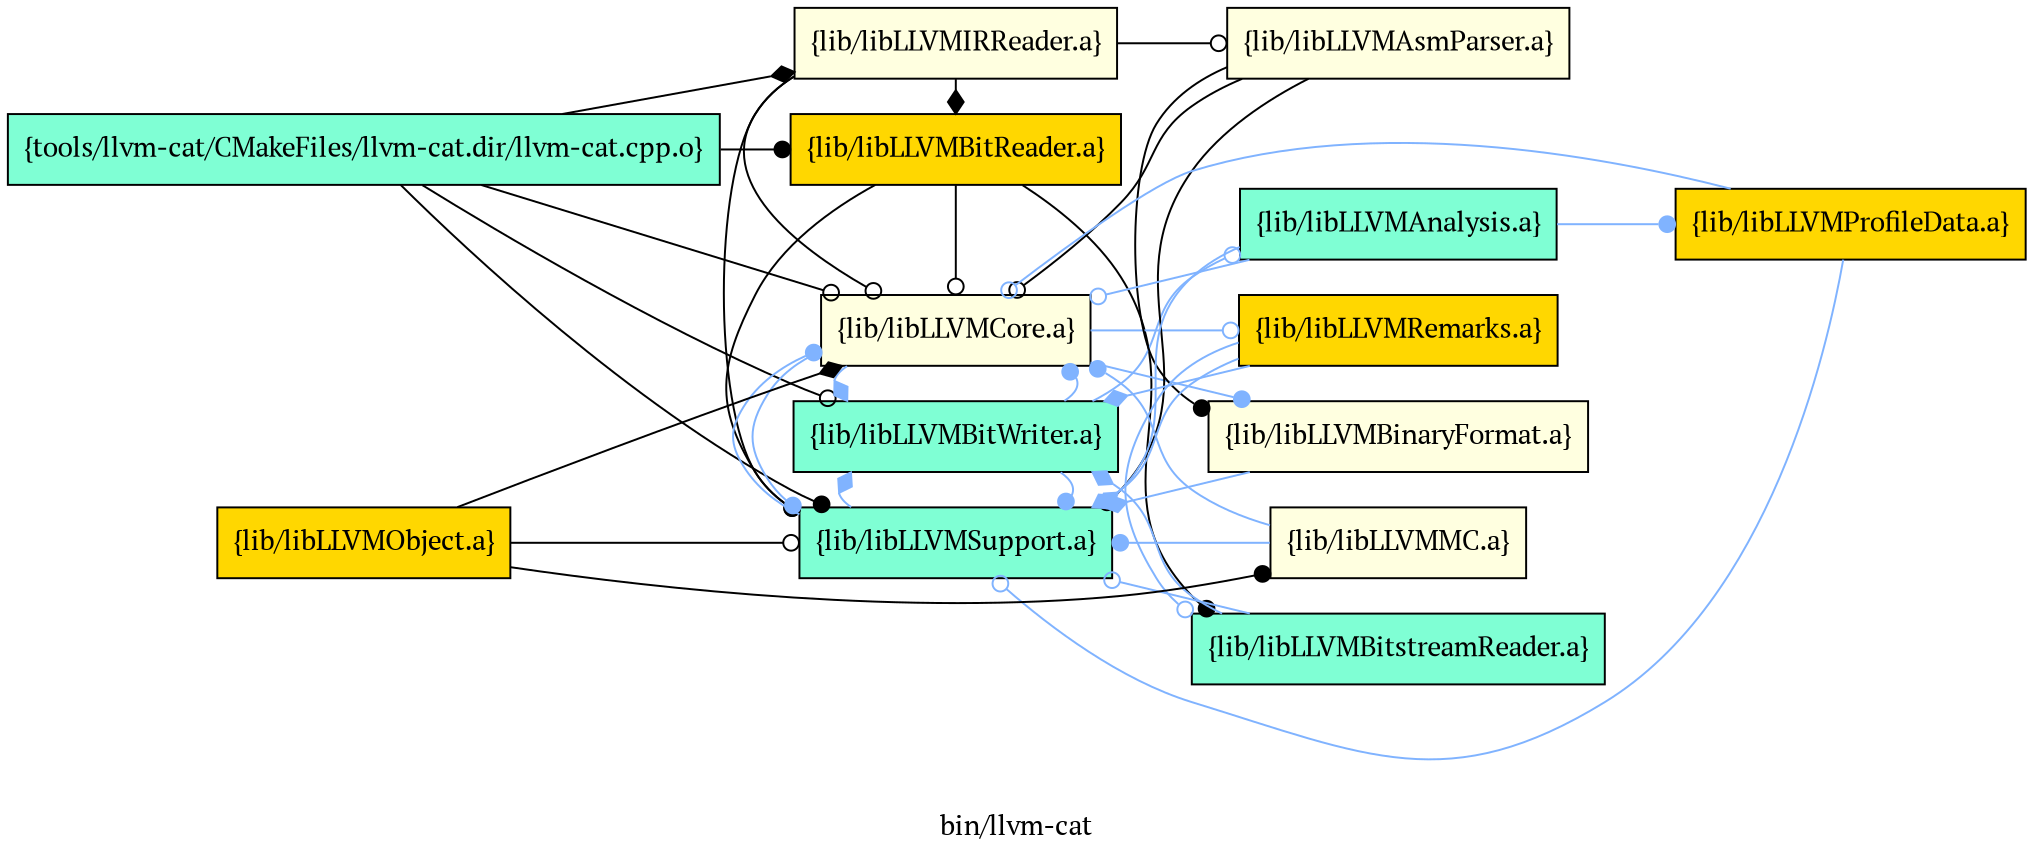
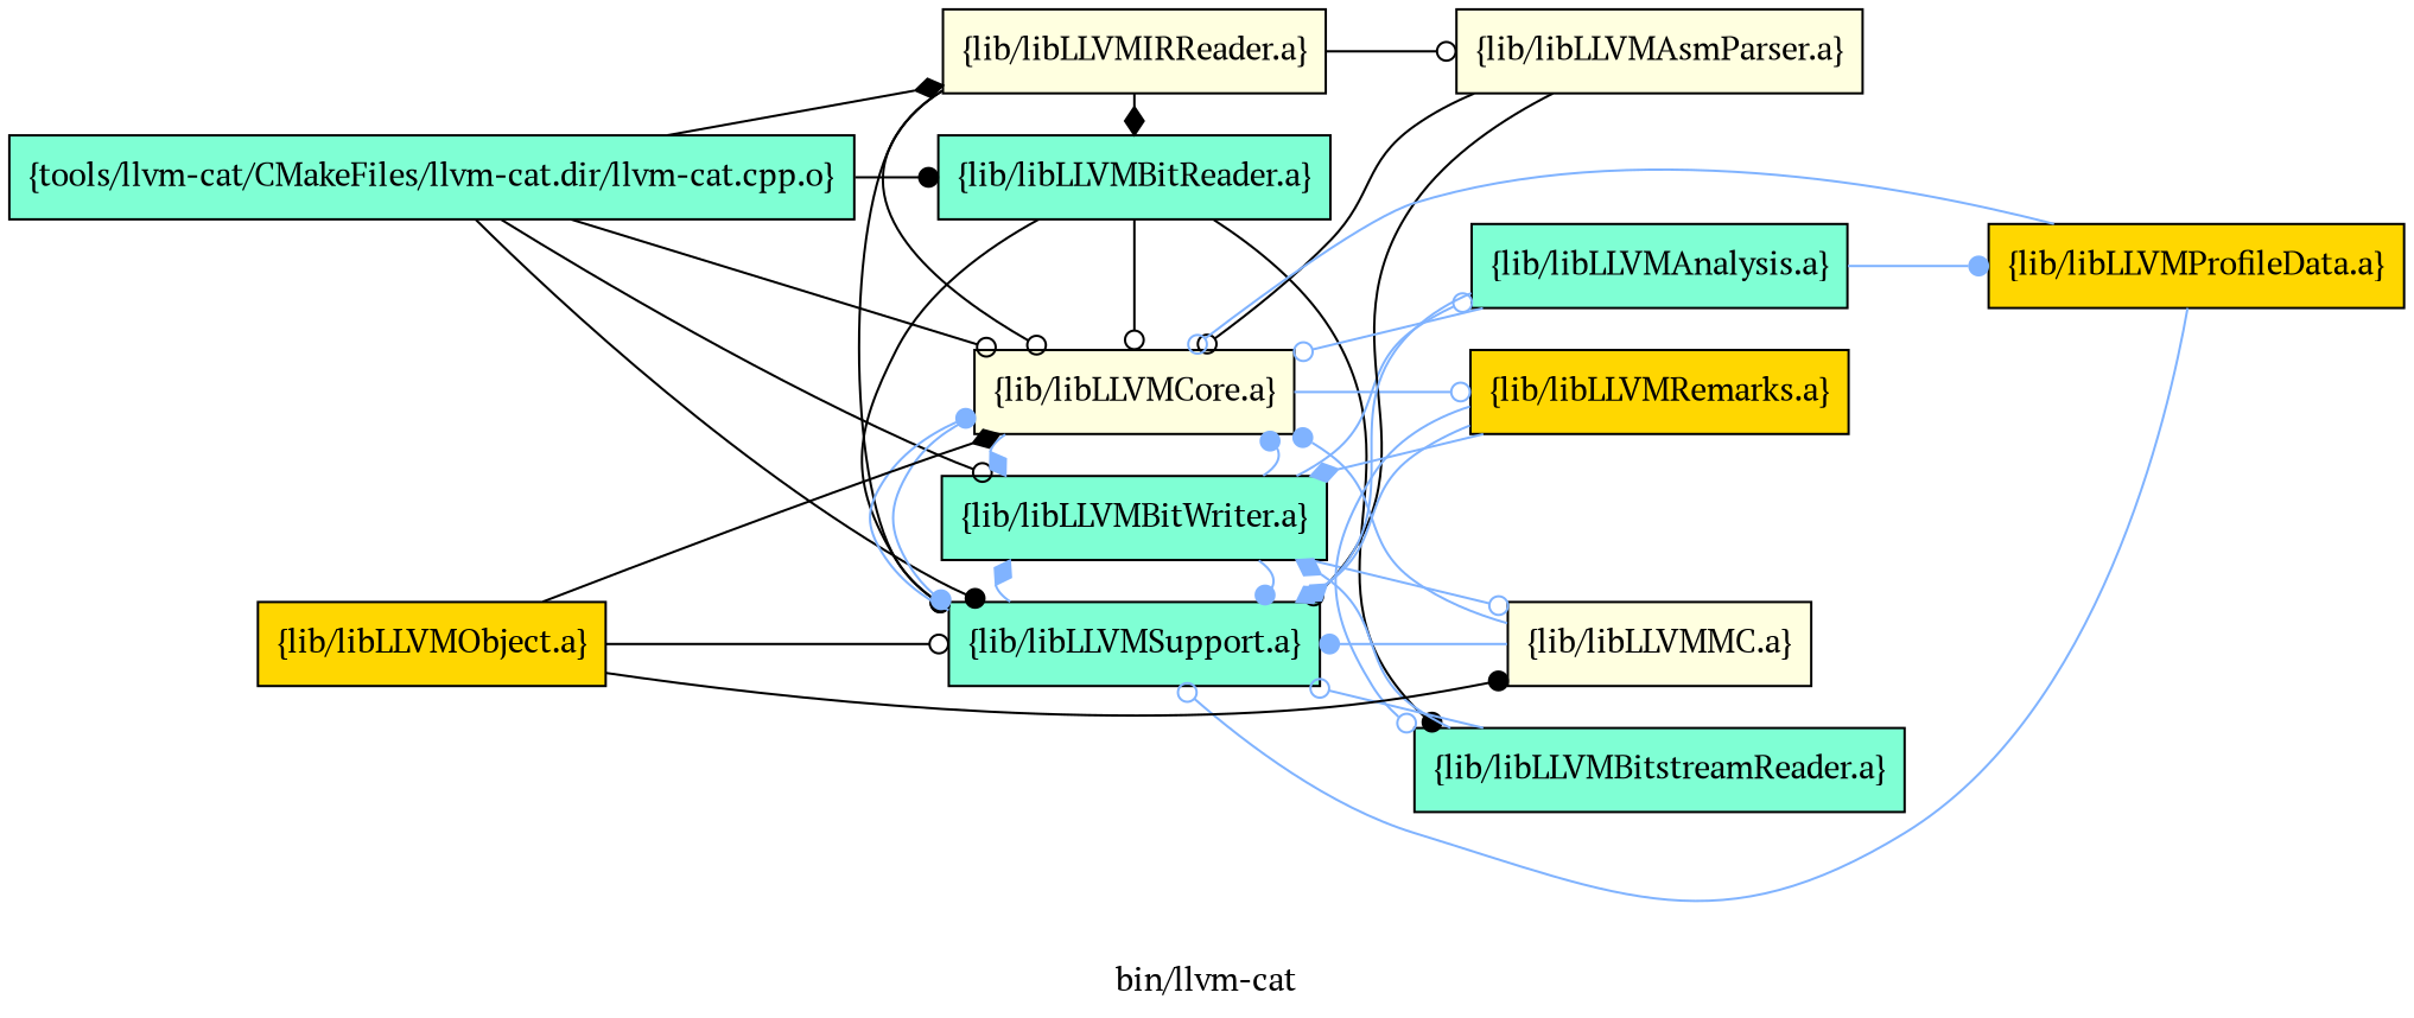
  digraph {
    fontname="PT Serif"
    label="bin/llvm-cat"
    rankdir=LR
    node [fillcolor=aquamarine fontname="PT Serif" group=1 shape=box style=filled]
    edge [arrowhead=odot fontname="PT Serif" color="0.600000 0.5 1"]
    n1 [group=0 label="{tools/llvm-cat/CMakeFiles/llvm-cat.dir/llvm-cat.cpp.o}"]
    n2 [fillcolor=lightyellow group=0 label="{lib/libLLVMIRReader.a}"]
-   n3 [fillcolor=gold group=0 label="{lib/libLLVMBitReader.a}"]
+   n3 [group=0 label="{lib/libLLVMBitReader.a}"]
    n4 [label="{lib/libLLVMBitWriter.a}"]
    n5 [fillcolor=lightyellow label="{lib/libLLVMCore.a}"]
    n6 [label="{lib/libLLVMSupport.a}"]
    n7 [fillcolor=lightyellow group=0 label="{lib/libLLVMAsmParser.a}"]
    n8 [label="{lib/libLLVMBitstreamReader.a}"]
    n9 [label="{lib/libLLVMAnalysis.a}"]
    n10 [fillcolor=lightyellow label="{lib/libLLVMMC.a}"]
-   n11 [fillcolor=lightyellow label="{lib/libLLVMBinaryFormat.a}"]
    n12 [fillcolor=gold label="{lib/libLLVMRemarks.a}"]
    n13 [fillcolor=gold label="{lib/libLLVMProfileData.a}"]
    n14 [fillcolor=gold group=0 label="{lib/libLLVMObject.a}"]
    subgraph sub_1 {
      rank=same
      n1
    }
    subgraph sub_2 {
      rank=same
      n2
      n3
      n4
      n5
      n6
    }
    subgraph sub_3 {
      rank=same
      n7
      n8
      n9
      n10
-     n11
      n12
    }
    n1 -> n2 [arrowhead=diamond color=""]
    n1 -> n3 [arrowhead=dot color=""]
    n1 -> n4 [color=""]
    n1 -> n5 [color=""]
    n1 -> n6 [arrowhead=dot color=""]
    n2 -> n3 [arrowhead=diamond color=""]
    n2 -> n5 [color=""]
    n2 -> n6 [arrowhead=dot color=""]
    n2 -> n7 [color=""]
    n3 -> n5 [color=""]
    n3 -> n6 [arrowhead=dot color=""]
    n3 -> n8 [arrowhead=dot color=""]
    n4 -> n5 [arrowhead=dot]
    n4 -> n6 [arrowhead=dot]
    n4 -> n9
+   n4 -> n10
    n5 -> n4 [arrowhead=diamond]
    n5 -> n6 [arrowhead=dot]
-   n5 -> n11 [arrowhead=dot]
    n5 -> n12
    n6 -> n4 [arrowhead=diamond]
    n6 -> n5 [arrowhead=dot]
    n7 -> n5 [color=""]
    n7 -> n6 [color=""]
-   n7 -> n11 [arrowhead=dot color=""]
    n8 -> n4 [arrowhead=diamond]
    n8 -> n6
    n9 -> n5
    n9 -> n6 [arrowhead=diamond]
    n9 -> n13 [arrowhead=dot]
    n10 -> n5 [arrowhead=dot]
    n10 -> n6 [arrowhead=dot]
-   n11 -> n6 [arrowhead=diamond]
    n12 -> n4 [arrowhead=diamond]
    n12 -> n6 [arrowhead=diamond]
    n12 -> n8
    n13 -> n5
    n13 -> n6
    n14 -> n5 [arrowhead=diamond color=""]
    n14 -> n6 [color=""]
    n14 -> n10 [arrowhead=dot color=""]
  }
